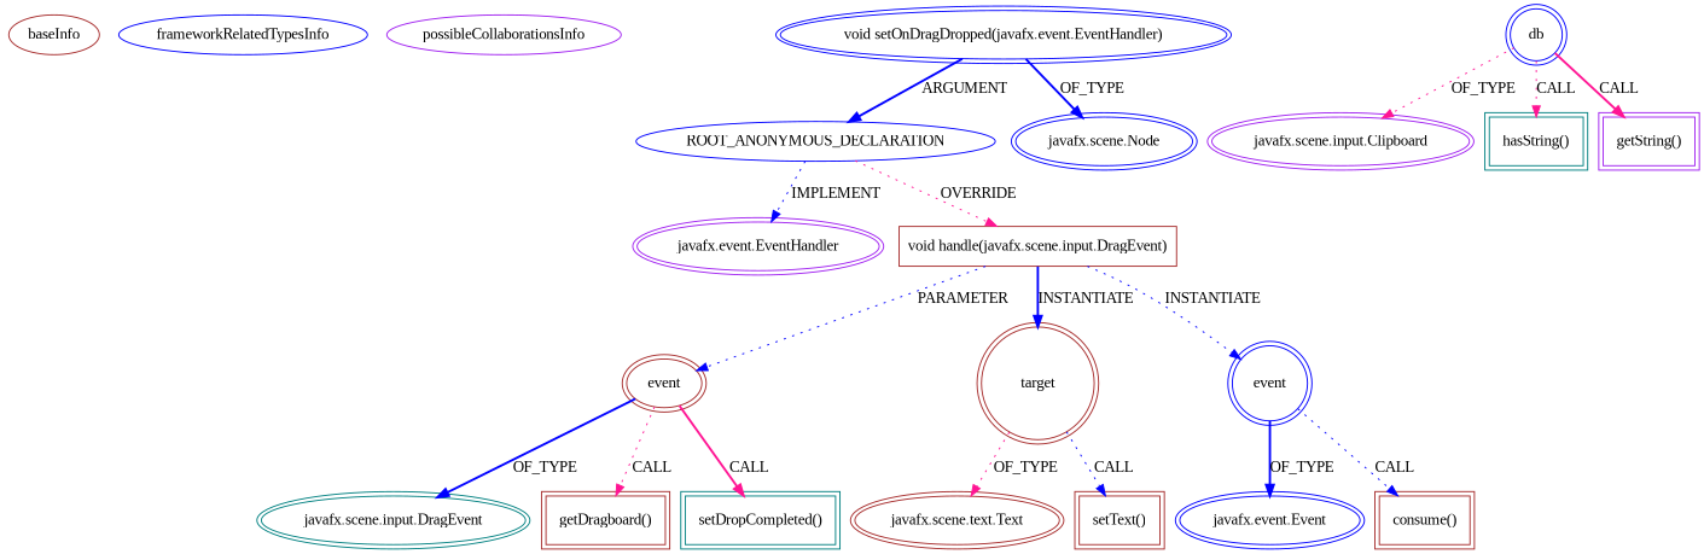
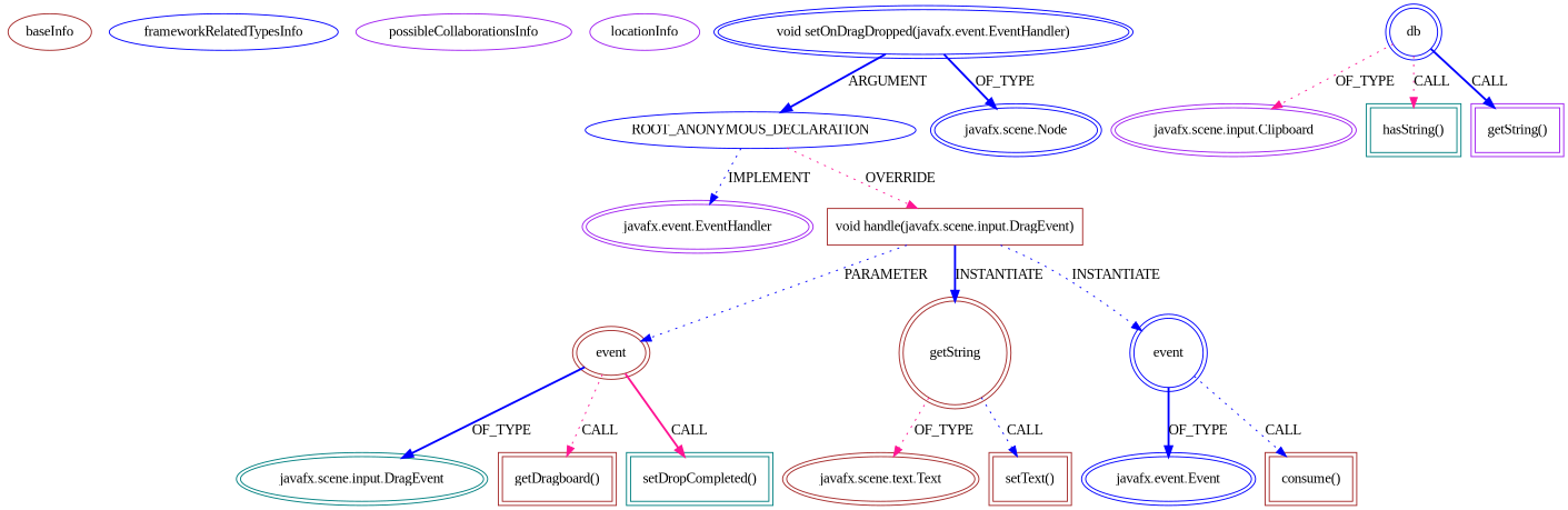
  digraph {
    fontname="Liberation Serif"
    node [color=brown fontname="Liberation Serif" isFrameworkType=true vertexType=INSIDE_CALL peripheries=2]
    edge [color=blue fontname="Liberation Serif" style=dotted]
    baseInfo [category=extension_graph graphId=232 isAnonymous=true possibleRelation=false isFrameworkType="" vertexType="" peripheries=""]
    frameworkRelatedTypesInfo [0="javafx.event.EventHandler" color=blue isFrameworkType="" vertexType="" peripheries=""]
    possibleCollaborationsInfo [color=purple isFrameworkType="" vertexType="" peripheries=""]
+   locationInfo [color=purple contextSignature="void start(javafx.stage.Stage)" filePath="/ChrisWongAtCUHK-JavaFX/JavaFX-master/Drag-and-DropInJavaFX/src/hellodraganddrop/HelloDragAndDrop.java" graphId=232 projectName="ChrisWongAtCUHK-JavaFX" isFrameworkType="" vertexType="" peripheries=""]
    n5 [color=blue isFrameworkType=false label=ROOT_ANONYMOUS_DECLARATION vertexType=ROOT_ANONYMOUS_DECLARATION peripheries=""]
    n6 [color=purple label="javafx.event.EventHandler" vertexType=FRAMEWORK_INTERFACE_TYPE]
    n7 [isFrameworkType=false label="void handle(javafx.scene.input.DragEvent)" shape=box vertexType=OVERRIDING_METHOD_DECLARATION peripheries=""]
    n8 [label=event vertexType=PARAMETER_DECLARATION]
-   n9 [label=target shape=circle vertexType=VARIABLE_EXPRESION]
+   n9 [label=getString shape=circle vertexType=VARIABLE_EXPRESION]
    n10 [color=blue label=event shape=circle vertexType=VARIABLE_EXPRESION]
    n11 [color=blue label="void setOnDragDropped(javafx.event.EventHandler)" vertexType=OUTSIDE_CALL]
    n12 [color=blue label="javafx.scene.Node" vertexType=FRAMEWORK_CLASS_TYPE]
    n13 [color=teal label="javafx.scene.input.DragEvent" vertexType=FRAMEWORK_CLASS_TYPE]
    n14 [label="getDragboard()" shape=box]
    n15 [color=teal label="setDropCompleted()" shape=box]
    n16 [color=blue label=db shape=circle vertexType=VARIABLE_EXPRESION]
    n17 [color=purple label="javafx.scene.input.Clipboard" vertexType=FRAMEWORK_CLASS_TYPE]
    n18 [color=teal label="hasString()" shape=box]
    n19 [color=purple label="getString()" shape=box]
    n20 [label="javafx.scene.text.Text" vertexType=FRAMEWORK_CLASS_TYPE]
    n21 [label="setText()" shape=box]
    n22 [color=blue label="javafx.event.Event" vertexType=FRAMEWORK_CLASS_TYPE]
    n23 [label="consume()" shape=box]
    n5 -> n6 [label=IMPLEMENT]
    n5 -> n7 [color=deeppink label=OVERRIDE]
    n7 -> n8 [label=PARAMETER]
    n7 -> n9 [label=INSTANTIATE style=bold]
    n7 -> n10 [label=INSTANTIATE]
    n8 -> n13 [label=OF_TYPE style=bold]
    n8 -> n14 [color=deeppink label=CALL]
    n8 -> n15 [color=deeppink label=CALL style=bold]
    n9 -> n20 [color=deeppink label=OF_TYPE]
    n9 -> n21 [label=CALL]
    n10 -> n22 [label=OF_TYPE style=bold]
    n10 -> n23 [label=CALL]
    n11 -> n5 [label=ARGUMENT style=bold]
    n11 -> n12 [label=OF_TYPE style=bold]
    n16 -> n17 [color=deeppink label=OF_TYPE]
    n16 -> n18 [color=deeppink label=CALL]
-   n16 -> n19 [color=deeppink label=CALL style=bold]
+   n16 -> n19 [label=CALL style=bold]
  }
